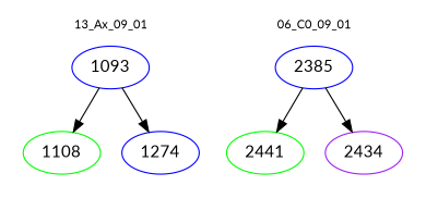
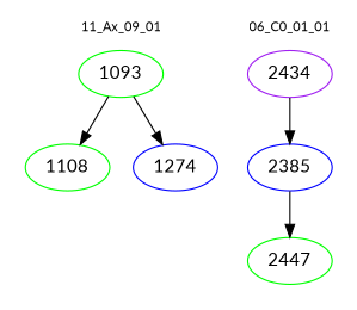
  digraph {
    fontname=Lato
    node [color=blue fontname=Lato]
    edge [color=black fontname=Lato]
    n1 [color=green label=1108]
-   n2 [label=1093]
+   n2 [color=green label=1093]
    n3 [label=1274]
-   n4 [color=green label=2441]
+   n4 [color=green label=2447]
    n5 [label=2385]
    n6 [color=purple label=2434]
    subgraph cluster_1 {
      color=white
      fontsize=10
-     label="13_Ax_09_01"
+     label="11_Ax_09_01"
      n1
      n2
      n3
    }
    subgraph cluster_2 {
      color=white
      fontsize=10
-     label="06_C0_09_01"
+     label="06_C0_01_01"
      n4
      n5
      n6
    }
    n2 -> n1
    n2 -> n3
    n5 -> n4
-   n5 -> n6
+   n6 -> n5
  }
